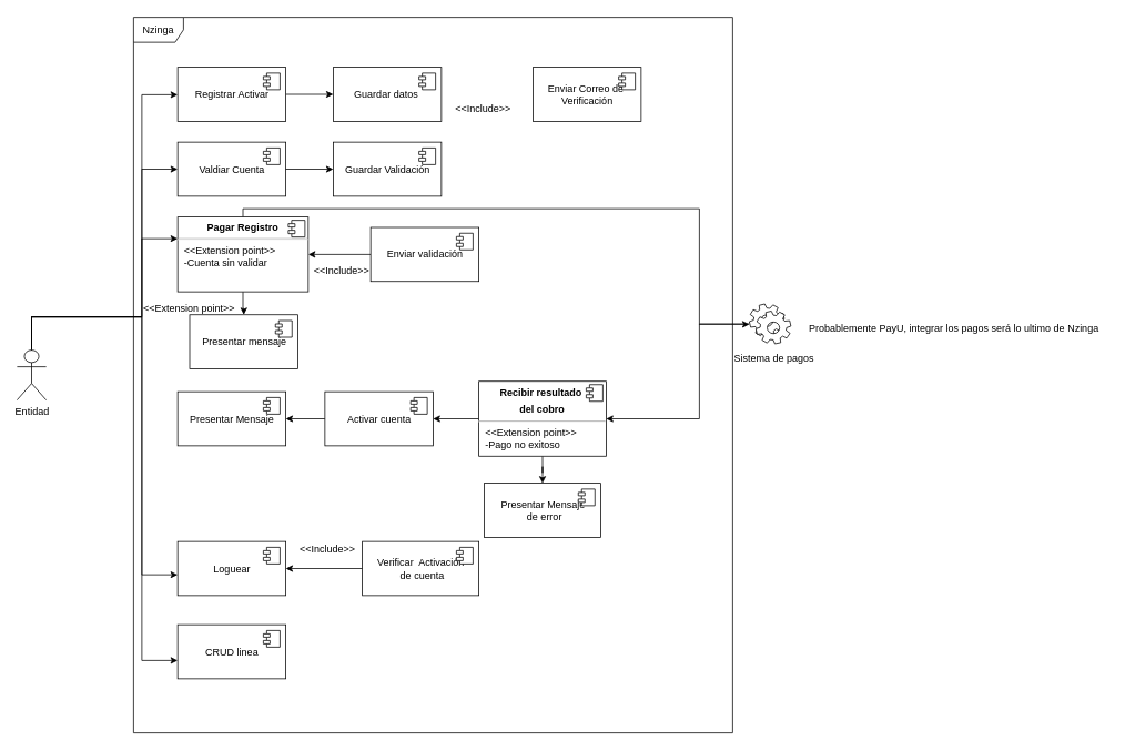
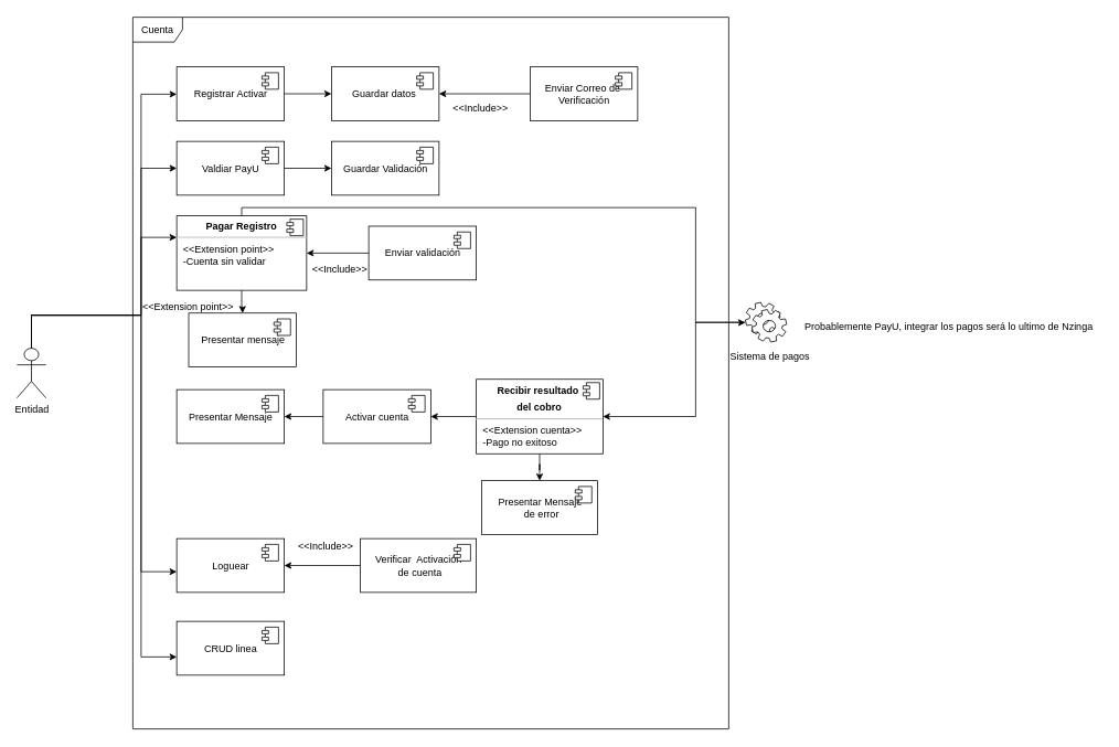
  <mxCell id="0" />
  <mxCell id="1" parent="0" />
  <mxCell id="2" style="edgeStyle=orthogonalEdgeStyle;rounded=0;orthogonalLoop=1;jettySize=auto;html=1;" parent="1" source="7" target="10" edge="1"><mxGeometry relative="1" as="geometry"><Array as="points"><mxPoint x="170" y="380" /><mxPoint x="170" y="113" /></Array></mxGeometry></mxCell>
  <mxCell id="3" style="edgeStyle=orthogonalEdgeStyle;rounded=0;orthogonalLoop=1;jettySize=auto;html=1;" parent="1" source="7" target="12" edge="1"><mxGeometry relative="1" as="geometry"><Array as="points"><mxPoint x="170" y="380" /><mxPoint x="170" y="690" /></Array></mxGeometry></mxCell>
  <mxCell id="4" style="edgeStyle=orthogonalEdgeStyle;rounded=0;orthogonalLoop=1;jettySize=auto;html=1;" parent="1" source="7" target="14" edge="1"><mxGeometry relative="1" as="geometry"><Array as="points"><mxPoint x="170" y="380" /><mxPoint x="170" y="793" /></Array></mxGeometry></mxCell>
  <mxCell id="5" style="edgeStyle=orthogonalEdgeStyle;rounded=0;orthogonalLoop=1;jettySize=auto;html=1;entryX=0;entryY=0.5;entryDx=0;entryDy=0;" parent="1" source="7" edge="1"><mxGeometry relative="1" as="geometry"><Array as="points"><mxPoint x="170" y="380" /><mxPoint x="170" y="286" /></Array><mxPoint x="213" y="286" as="targetPoint" /></mxGeometry></mxCell>
  <mxCell id="6" style="edgeStyle=orthogonalEdgeStyle;rounded=0;orthogonalLoop=1;jettySize=auto;html=1;entryX=0;entryY=0.5;entryDx=0;entryDy=0;" parent="1" source="7" target="42" edge="1"><mxGeometry relative="1" as="geometry"><Array as="points"><mxPoint x="170" y="380" /><mxPoint x="170" y="203" /></Array></mxGeometry></mxCell>
  <mxCell id="7" value="Entidad" style="shape=umlActor;verticalLabelPosition=bottom;labelBackgroundColor=#ffffff;verticalAlign=top;html=1;" parent="1" vertex="1"><mxGeometry x="20" y="420" width="35" height="60" as="geometry" /></mxCell>
- <mxCell id="8" value="Nzinga" style="shape=umlFrame;whiteSpace=wrap;html=1;" parent="1" vertex="1"><mxGeometry x="160" y="20" width="720" height="860" as="geometry" /></mxCell>
+ <mxCell id="8" value="Cuenta" style="shape=umlFrame;whiteSpace=wrap;html=1;" parent="1" vertex="1"><mxGeometry x="160" y="20" width="720" height="860" as="geometry" /></mxCell>
  <mxCell id="9" style="edgeStyle=orthogonalEdgeStyle;rounded=0;orthogonalLoop=1;jettySize=auto;html=1;" parent="1" source="10" target="20" edge="1"><mxGeometry relative="1" as="geometry" /></mxCell>
  <mxCell id="10" value="Registrar Activar" style="html=1;" parent="1" vertex="1"><mxGeometry x="213" y="80" width="130" height="65" as="geometry" /></mxCell>
  <mxCell id="11" value="" style="shape=component;jettyWidth=8;jettyHeight=4;" parent="10" vertex="1"><mxGeometry x="1" width="20" height="20" relative="1" as="geometry"><mxPoint x="-27" y="7" as="offset" /></mxGeometry></mxCell>
  <mxCell id="12" value="Loguear" style="html=1;" parent="1" vertex="1"><mxGeometry x="213" y="650" width="130" height="65" as="geometry" /></mxCell>
  <mxCell id="13" value="" style="shape=component;jettyWidth=8;jettyHeight=4;" parent="12" vertex="1"><mxGeometry x="1" width="20" height="20" relative="1" as="geometry"><mxPoint x="-27" y="7" as="offset" /></mxGeometry></mxCell>
  <mxCell id="14" value="CRUD linea" style="html=1;" parent="1" vertex="1"><mxGeometry x="213" y="750" width="130" height="65" as="geometry" /></mxCell>
  <mxCell id="15" value="" style="shape=component;jettyWidth=8;jettyHeight=4;" parent="14" vertex="1"><mxGeometry x="1" width="20" height="20" relative="1" as="geometry"><mxPoint x="-27" y="7" as="offset" /></mxGeometry></mxCell>
  <mxCell id="16" style="edgeStyle=orthogonalEdgeStyle;rounded=0;orthogonalLoop=1;jettySize=auto;html=1;" parent="1" source="18" target="27" edge="1"><mxGeometry relative="1" as="geometry" /></mxCell>
  <mxCell id="17" value="" style="edgeStyle=orthogonalEdgeStyle;rounded=0;orthogonalLoop=1;jettySize=auto;html=1;" parent="1" source="18" target="29" edge="1"><mxGeometry relative="1" as="geometry" /></mxCell>
- <mxCell id="18" value="&lt;p style=&quot;margin: 0px ; margin-top: 6px ; text-align: center&quot;&gt;&lt;b&gt;Recibir resultado&amp;nbsp;&lt;/b&gt;&lt;/p&gt;&lt;p style=&quot;margin: 0px ; margin-top: 6px ; text-align: center&quot;&gt;&lt;b&gt;del cobro&lt;/b&gt;&lt;/p&gt;&lt;hr&gt;&lt;p style=&quot;margin: 0px ; margin-left: 8px&quot;&gt;&amp;lt;&amp;lt;Extension point&amp;gt;&amp;gt;&lt;/p&gt;&lt;p style=&quot;margin: 0px ; margin-left: 8px&quot;&gt;-Pago no exitoso&lt;br&gt;&lt;br&gt;&lt;/p&gt;" style="align=left;overflow=fill;html=1;" parent="1" vertex="1"><mxGeometry x="575" y="457.5" width="153" height="90" as="geometry" /></mxCell>
+ <mxCell id="18" value="&lt;p style=&quot;margin: 0px ; margin-top: 6px ; text-align: center&quot;&gt;&lt;b&gt;Recibir resultado&amp;nbsp;&lt;/b&gt;&lt;/p&gt;&lt;p style=&quot;margin: 0px ; margin-top: 6px ; text-align: center&quot;&gt;&lt;b&gt;del cobro&lt;/b&gt;&lt;/p&gt;&lt;hr&gt;&lt;p style=&quot;margin: 0px ; margin-left: 8px&quot;&gt;&amp;lt;&amp;lt;Extension cuenta&amp;gt;&amp;gt;&lt;/p&gt;&lt;p style=&quot;margin: 0px ; margin-left: 8px&quot;&gt;-Pago no exitoso&lt;br&gt;&lt;br&gt;&lt;/p&gt;" style="align=left;overflow=fill;html=1;" parent="1" vertex="1"><mxGeometry x="575" y="457.5" width="153" height="90" as="geometry" /></mxCell>
  <mxCell id="19" value="" style="shape=component;jettyWidth=8;jettyHeight=4;" parent="18" vertex="1"><mxGeometry x="1" width="20" height="20" relative="1" as="geometry"><mxPoint x="-24" y="4" as="offset" /></mxGeometry></mxCell>
  <mxCell id="20" value="Guardar datos&amp;nbsp;" style="html=1;" parent="1" vertex="1"><mxGeometry x="400" y="80" width="130" height="65" as="geometry" /></mxCell>
  <mxCell id="21" value="" style="shape=component;jettyWidth=8;jettyHeight=4;" parent="20" vertex="1"><mxGeometry x="1" width="20" height="20" relative="1" as="geometry"><mxPoint x="-27" y="7" as="offset" /></mxGeometry></mxCell>
  <mxCell id="22" style="edgeStyle=orthogonalEdgeStyle;rounded=0;orthogonalLoop=1;jettySize=auto;html=1;entryX=1;entryY=0.5;entryDx=0;entryDy=0;" parent="1" source="23" target="18" edge="1"><mxGeometry relative="1" as="geometry"><Array as="points"><mxPoint x="840" y="389" /><mxPoint x="840" y="503" /></Array></mxGeometry></mxCell>
  <mxCell id="23" value="" style="shape=mxgraph.bpmn.service_task;html=1;outlineConnect=0;" parent="1" vertex="1"><mxGeometry x="900" y="364.5" width="50" height="48" as="geometry" /></mxCell>
  <mxCell id="24" value="Sistema de pagos" style="text;html=1;resizable=0;points=[];autosize=1;align=left;verticalAlign=top;spacingTop=-4;" parent="1" vertex="1"><mxGeometry x="880" y="420" width="110" height="10" as="geometry" /></mxCell>
  <mxCell id="25" value="Probablemente PayU, integrar los pagos será lo ultimo de Nzinga" style="text;html=1;resizable=0;points=[];autosize=1;align=left;verticalAlign=top;spacingTop=-4;" parent="1" vertex="1"><mxGeometry x="970" y="383.5" width="360" height="10" as="geometry" /></mxCell>
  <mxCell id="26" value="" style="edgeStyle=orthogonalEdgeStyle;rounded=0;orthogonalLoop=1;jettySize=auto;html=1;" parent="1" source="27" target="36" edge="1"><mxGeometry relative="1" as="geometry" /></mxCell>
  <mxCell id="27" value="Activar cuenta" style="html=1;" parent="1" vertex="1"><mxGeometry x="390" y="470" width="130" height="65" as="geometry" /></mxCell>
  <mxCell id="28" value="" style="shape=component;jettyWidth=8;jettyHeight=4;" parent="27" vertex="1"><mxGeometry x="1" width="20" height="20" relative="1" as="geometry"><mxPoint x="-27" y="7" as="offset" /></mxGeometry></mxCell>
  <mxCell id="29" value="Presentar Mensaje&lt;br&gt;&amp;nbsp;de error" style="html=1;" parent="1" vertex="1"><mxGeometry x="581.5" y="580" width="140" height="65" as="geometry" /></mxCell>
  <mxCell id="30" value="" style="shape=component;jettyWidth=8;jettyHeight=4;" parent="29" vertex="1"><mxGeometry x="1" width="20" height="20" relative="1" as="geometry"><mxPoint x="-27" y="7" as="offset" /></mxGeometry></mxCell>
  <mxCell id="31" style="edgeStyle=orthogonalEdgeStyle;rounded=0;orthogonalLoop=1;jettySize=auto;html=1;" parent="1" source="32" target="12" edge="1"><mxGeometry relative="1" as="geometry" /></mxCell>
  <mxCell id="32" value="Verificar&amp;nbsp; Activación&lt;br&gt;&amp;nbsp;de cuenta" style="html=1;" parent="1" vertex="1"><mxGeometry x="435" y="650" width="140" height="65" as="geometry" /></mxCell>
  <mxCell id="33" value="" style="shape=component;jettyWidth=8;jettyHeight=4;" parent="32" vertex="1"><mxGeometry x="1" width="20" height="20" relative="1" as="geometry"><mxPoint x="-27" y="7" as="offset" /></mxGeometry></mxCell>
  <mxCell id="34" value="&amp;lt;&amp;lt;Extension point&amp;gt;&amp;gt;" style="text;html=1;resizable=0;points=[];autosize=1;align=left;verticalAlign=top;spacingTop=-4;" parent="1" vertex="1"><mxGeometry x="170" y="359.5" width="130" height="10" as="geometry" /></mxCell>
  <mxCell id="35" value="&amp;lt;&amp;lt;Include&amp;gt;&amp;gt;" style="text;html=1;resizable=0;points=[];autosize=1;align=left;verticalAlign=top;spacingTop=-4;" parent="1" vertex="1"><mxGeometry x="357.5" y="650" width="80" height="10" as="geometry" /></mxCell>
  <mxCell id="36" value="Presentar Mensaje" style="html=1;" parent="1" vertex="1"><mxGeometry x="213" y="470" width="130" height="65" as="geometry" /></mxCell>
  <mxCell id="37" value="" style="shape=component;jettyWidth=8;jettyHeight=4;" parent="36" vertex="1"><mxGeometry x="1" width="20" height="20" relative="1" as="geometry"><mxPoint x="-27" y="7" as="offset" /></mxGeometry></mxCell>
  <mxCell id="38" value="Enviar Correo de&amp;nbsp;&lt;br&gt;Verificación&lt;br&gt;" style="html=1;" parent="1" vertex="1"><mxGeometry x="640" y="80" width="130" height="65" as="geometry" /></mxCell>
  <mxCell id="39" value="" style="shape=component;jettyWidth=8;jettyHeight=4;" parent="38" vertex="1"><mxGeometry x="1" width="20" height="20" relative="1" as="geometry"><mxPoint x="-27" y="7" as="offset" /></mxGeometry></mxCell>
+ <mxCell id="40" value="" style="endArrow=classic;html=1;entryX=1;entryY=0.5;entryDx=0;entryDy=0;exitX=0;exitY=0.5;exitDx=0;exitDy=0;" parent="1" source="38" target="20" edge="1"><mxGeometry width="50" height="50" relative="1" as="geometry"><mxPoint x="570" y="170" as="sourcePoint" /><mxPoint x="620" y="120" as="targetPoint" /></mxGeometry></mxCell>
  <mxCell id="41" value="&amp;lt;&amp;lt;Include&amp;gt;&amp;gt;" style="text;html=1;resizable=0;points=[];autosize=1;align=left;verticalAlign=top;spacingTop=-4;" parent="1" vertex="1"><mxGeometry x="545" y="120" width="80" height="10" as="geometry" /></mxCell>
- <mxCell id="42" value="Valdiar Cuenta" style="html=1;" parent="1" vertex="1"><mxGeometry x="213" y="170" width="130" height="65" as="geometry" /></mxCell>
+ <mxCell id="42" value="Valdiar PayU" style="html=1;" parent="1" vertex="1"><mxGeometry x="213" y="170" width="130" height="65" as="geometry" /></mxCell>
  <mxCell id="43" value="" style="shape=component;jettyWidth=8;jettyHeight=4;" parent="42" vertex="1"><mxGeometry x="1" width="20" height="20" relative="1" as="geometry"><mxPoint x="-27" y="7" as="offset" /></mxGeometry></mxCell>
  <mxCell id="44" value="Guardar Validación" style="html=1;" parent="1" vertex="1"><mxGeometry x="400" y="170" width="130" height="65" as="geometry" /></mxCell>
  <mxCell id="45" value="" style="shape=component;jettyWidth=8;jettyHeight=4;" parent="44" vertex="1"><mxGeometry x="1" width="20" height="20" relative="1" as="geometry"><mxPoint x="-27" y="7" as="offset" /></mxGeometry></mxCell>
  <mxCell id="46" value="" style="endArrow=classic;html=1;exitX=1;exitY=0.5;exitDx=0;exitDy=0;entryX=0;entryY=0.5;entryDx=0;entryDy=0;" parent="1" source="42" target="44" edge="1"><mxGeometry width="50" height="50" relative="1" as="geometry"><mxPoint x="370" y="260" as="sourcePoint" /><mxPoint x="420" y="210" as="targetPoint" /></mxGeometry></mxCell>
  <mxCell id="47" style="edgeStyle=orthogonalEdgeStyle;rounded=0;orthogonalLoop=1;jettySize=auto;html=1;" parent="1" source="48" target="53" edge="1"><mxGeometry relative="1" as="geometry" /></mxCell>
  <mxCell id="48" value="Enviar validación" style="html=1;" parent="1" vertex="1"><mxGeometry x="445" y="272.5" width="130" height="65" as="geometry" /></mxCell>
  <mxCell id="49" value="" style="shape=component;jettyWidth=8;jettyHeight=4;" parent="48" vertex="1"><mxGeometry x="1" width="20" height="20" relative="1" as="geometry"><mxPoint x="-27" y="7" as="offset" /></mxGeometry></mxCell>
  <mxCell id="50" value="&amp;lt;&amp;lt;Include&amp;gt;&amp;gt;" style="text;html=1;resizable=0;points=[];autosize=1;align=left;verticalAlign=top;spacingTop=-4;" parent="1" vertex="1"><mxGeometry x="375" y="315" width="80" height="10" as="geometry" /></mxCell>
  <mxCell id="51" value="" style="edgeStyle=orthogonalEdgeStyle;rounded=0;orthogonalLoop=1;jettySize=auto;html=1;" parent="1" source="53" target="55" edge="1"><mxGeometry relative="1" as="geometry" /></mxCell>
  <mxCell id="52" style="edgeStyle=orthogonalEdgeStyle;rounded=0;orthogonalLoop=1;jettySize=auto;html=1;" parent="1" source="53" target="23" edge="1"><mxGeometry relative="1" as="geometry"><Array as="points"><mxPoint x="292" y="250" /><mxPoint x="840" y="250" /><mxPoint x="840" y="389" /></Array></mxGeometry></mxCell>
  <mxCell id="53" value="&lt;p style=&quot;margin: 0px ; margin-top: 6px ; text-align: center&quot;&gt;&lt;b&gt;Pagar Registro&lt;/b&gt;&lt;/p&gt;&lt;hr&gt;&lt;p style=&quot;margin: 0px ; margin-left: 8px&quot;&gt;&amp;lt;&amp;lt;Extension point&amp;gt;&amp;gt;&lt;/p&gt;&lt;p style=&quot;margin: 0px ; margin-left: 8px&quot;&gt;-Cuenta sin validar&lt;/p&gt;&lt;p style=&quot;margin: 0px ; margin-left: 8px&quot;&gt;&lt;br&gt;&lt;br&gt;&lt;/p&gt;" style="align=left;overflow=fill;html=1;" parent="1" vertex="1"><mxGeometry x="213" y="260" width="157" height="90" as="geometry" /></mxCell>
  <mxCell id="54" value="" style="shape=component;jettyWidth=8;jettyHeight=4;" parent="53" vertex="1"><mxGeometry x="1" width="20" height="20" relative="1" as="geometry"><mxPoint x="-24" y="4" as="offset" /></mxGeometry></mxCell>
  <mxCell id="55" value="Presentar mensaje" style="html=1;" parent="1" vertex="1"><mxGeometry x="227.5" y="377.5" width="130" height="65" as="geometry" /></mxCell>
  <mxCell id="56" value="" style="shape=component;jettyWidth=8;jettyHeight=4;" parent="55" vertex="1"><mxGeometry x="1" width="20" height="20" relative="1" as="geometry"><mxPoint x="-27" y="7" as="offset" /></mxGeometry></mxCell>
